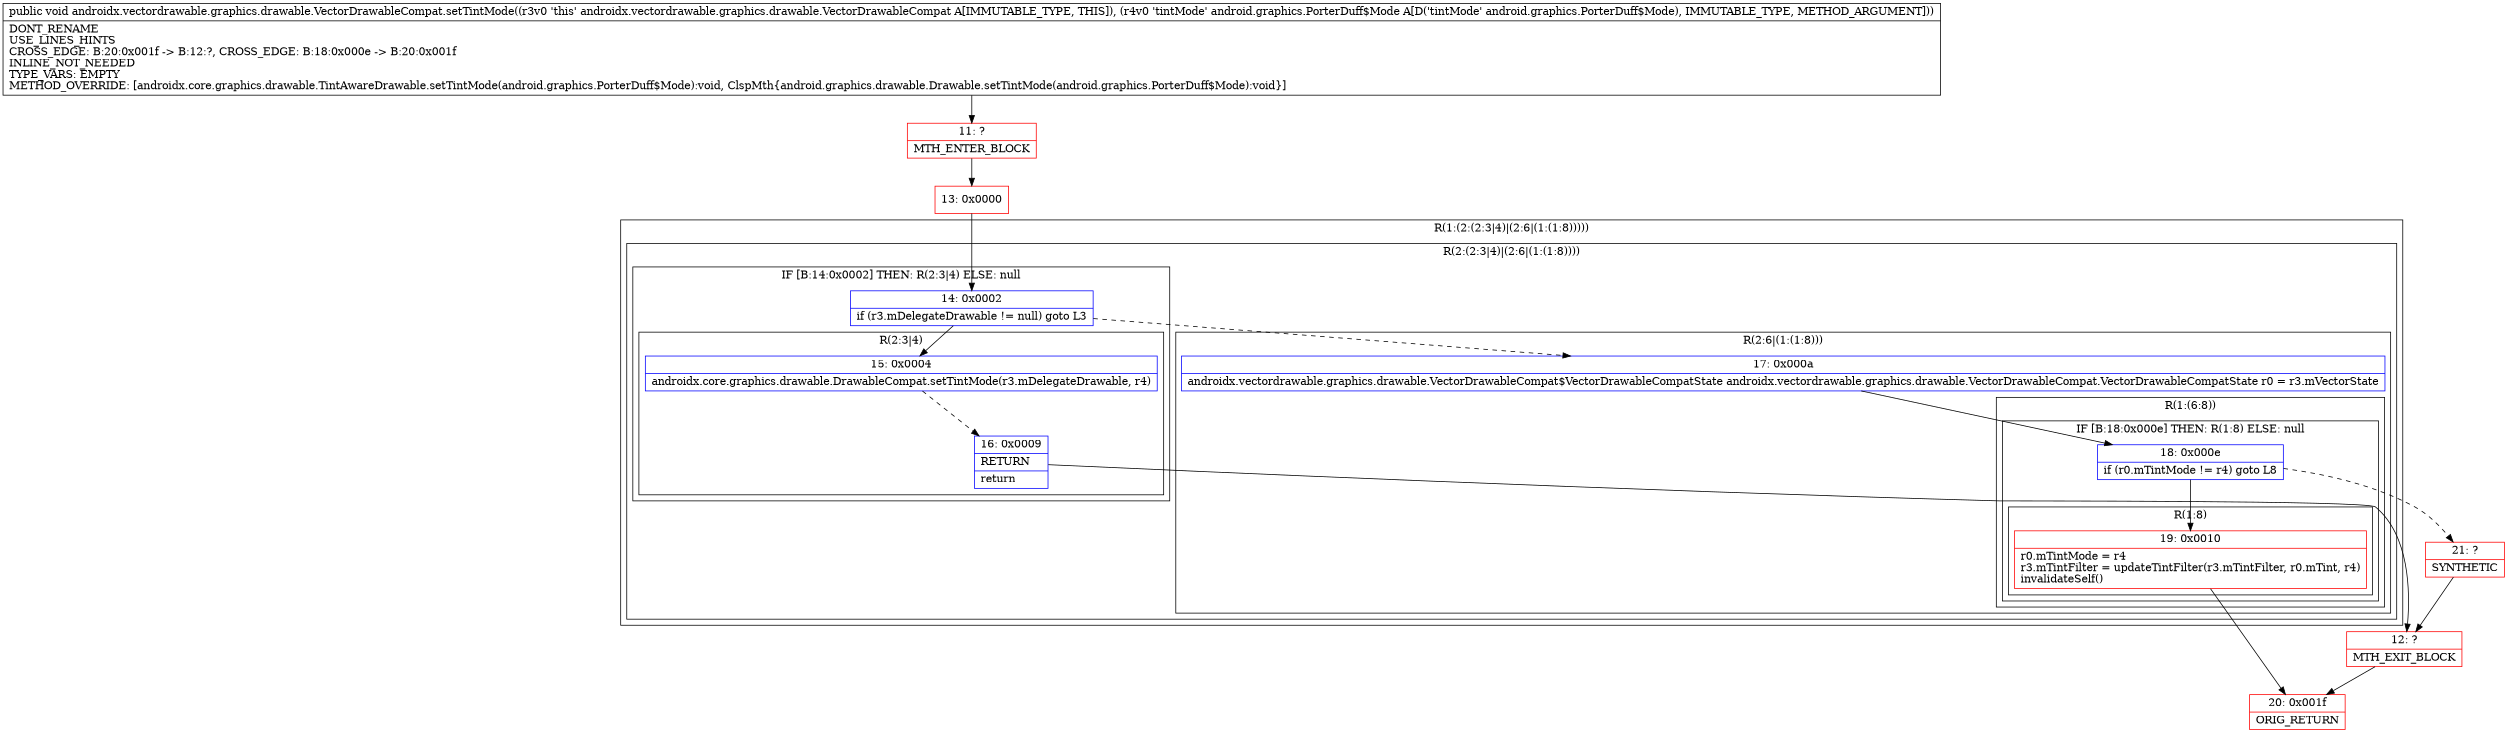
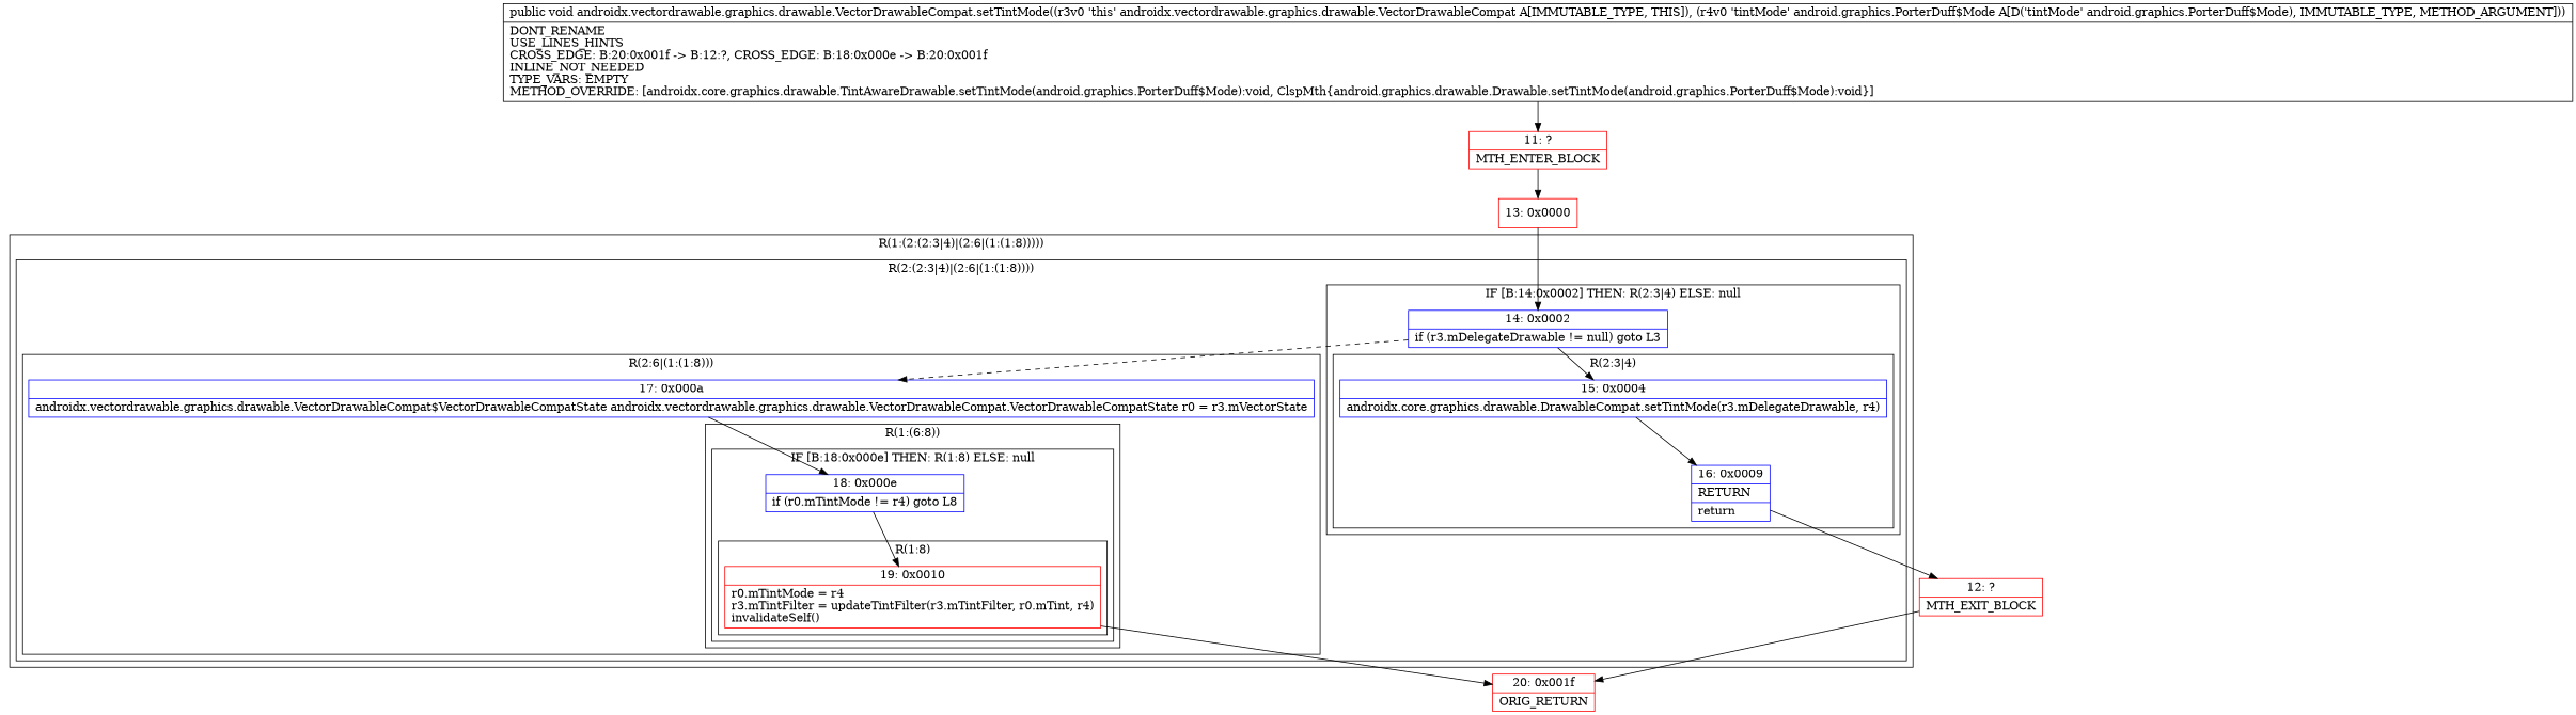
  digraph {
    node [color=red shape=record]
    n1 [color=blue label="{15\:\ 0x0004|androidx.core.graphics.drawable.DrawableCompat.setTintMode(r3.mDelegateDrawable, r4)\l}"]
    n2 [color=blue label="{16\:\ 0x0009|RETURN\l|return\l}"]
    n3 [color=blue label="{14\:\ 0x0002|if (r3.mDelegateDrawable != null) goto L3\l}"]
    n4 [label="{19\:\ 0x0010|r0.mTintMode = r4\lr3.mTintFilter = updateTintFilter(r3.mTintFilter, r0.mTint, r4)\linvalidateSelf()\l}"]
    n5 [color=blue label="{18\:\ 0x000e|if (r0.mTintMode != r4) goto L8\l}"]
    n6 [color=blue label="{17\:\ 0x000a|androidx.vectordrawable.graphics.drawable.VectorDrawableCompat$VectorDrawableCompatState androidx.vectordrawable.graphics.drawable.VectorDrawableCompat.VectorDrawableCompatState r0 = r3.mVectorState\l}"]
    n7 [label="{12\:\ ?|MTH_EXIT_BLOCK\l}"]
    n8 [label="{20\:\ 0x001f|ORIG_RETURN\l}"]
-   n9 [label="{21\:\ ?|SYNTHETIC\l}"]
    n10 [label="{11\:\ ?|MTH_ENTER_BLOCK\l}"]
    n11 [label="{13\:\ 0x0000}"]
    n12 [label="{public void androidx.vectordrawable.graphics.drawable.VectorDrawableCompat.setTintMode((r3v0 'this' androidx.vectordrawable.graphics.drawable.VectorDrawableCompat A[IMMUTABLE_TYPE, THIS]), (r4v0 'tintMode' android.graphics.PorterDuff$Mode A[D('tintMode' android.graphics.PorterDuff$Mode), IMMUTABLE_TYPE, METHOD_ARGUMENT]))  | DONT_RENAME\lUSE_LINES_HINTS\lCROSS_EDGE: B:20:0x001f \-\> B:12:?, CROSS_EDGE: B:18:0x000e \-\> B:20:0x001f\lINLINE_NOT_NEEDED\lTYPE_VARS: EMPTY\lMETHOD_OVERRIDE: [androidx.core.graphics.drawable.TintAwareDrawable.setTintMode(android.graphics.PorterDuff$Mode):void, ClspMth\{android.graphics.drawable.Drawable.setTintMode(android.graphics.PorterDuff$Mode):void\}]\l}" color=""]
    subgraph cluster_1 {
      label="R(1:(2:(2:3|4)|(2:6|(1:(1:8)))))"
      subgraph cluster_2 {
        label="R(2:(2:3|4)|(2:6|(1:(1:8))))"
        subgraph cluster_3 {
          label="IF [B:14:0x0002] THEN: R(2:3|4) ELSE: null"
          n3
          subgraph cluster_4 {
            label="R(2:3|4)"
            n1
            n2
          }
        }
        subgraph cluster_5 {
          label="R(2:6|(1:(1:8)))"
          n6
          subgraph cluster_6 {
            label="R(1:(6:8))"
            subgraph cluster_7 {
              label="IF [B:18:0x000e] THEN: R(1:8) ELSE: null"
              n5
              subgraph cluster_8 {
                label="R(1:8)"
                n4
              }
            }
          }
        }
      }
    }
-   n1 -> n2 [style=dashed]
+   n1 -> n2
    n2 -> n7
    n3 -> n1
    n3 -> n6 [style=dashed]
    n4 -> n8
    n5 -> n4
-   n5 -> n9 [style=dashed]
    n6 -> n5
    n7 -> n8
-   n9 -> n7
    n10 -> n11
    n11 -> n3
    n12 -> n10
  }
